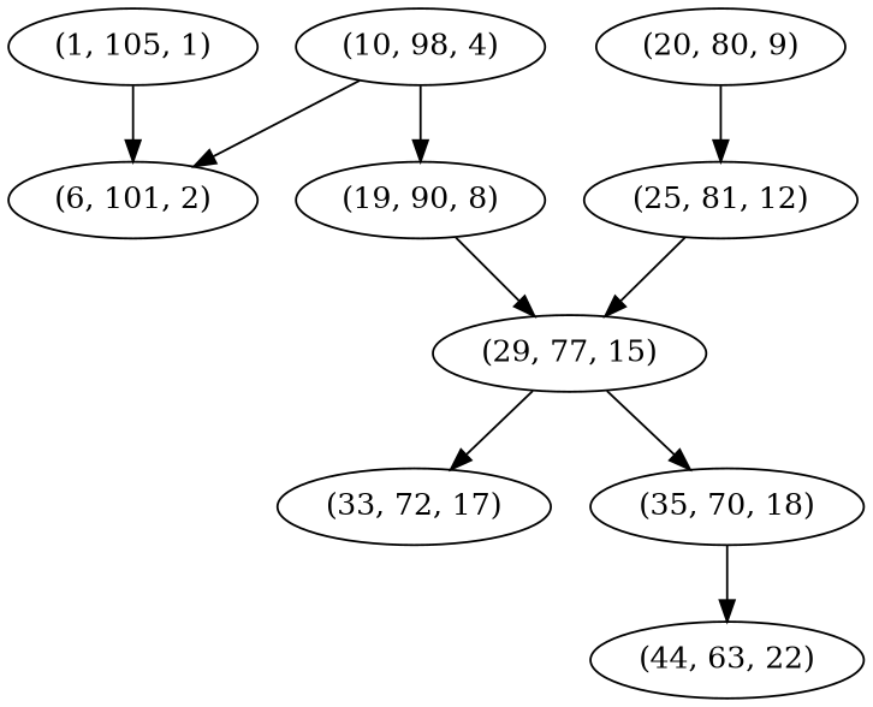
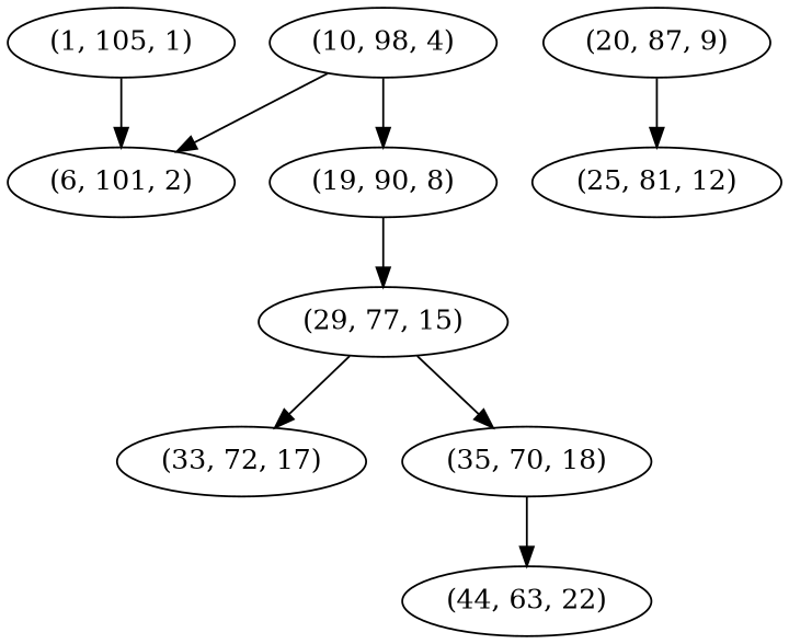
  digraph {
    "(1, 105, 1)"
    "(6, 101, 2)"
    "(10, 98, 4)"
    "(19, 90, 8)"
    "(29, 77, 15)"
-   "(20, 87, 9)" [label="(20, 80, 9)"]
+   "(20, 87, 9)"
    "(25, 81, 12)"
    "(33, 72, 17)"
    "(35, 70, 18)"
    "(44, 63, 22)"
    "(1, 105, 1)" -> "(6, 101, 2)"
    "(10, 98, 4)" -> "(6, 101, 2)"
    "(10, 98, 4)" -> "(19, 90, 8)"
    "(19, 90, 8)" -> "(29, 77, 15)"
    "(29, 77, 15)" -> "(33, 72, 17)"
    "(29, 77, 15)" -> "(35, 70, 18)"
    "(20, 87, 9)" -> "(25, 81, 12)"
-   "(25, 81, 12)" -> "(29, 77, 15)"
    "(35, 70, 18)" -> "(44, 63, 22)"
  }
